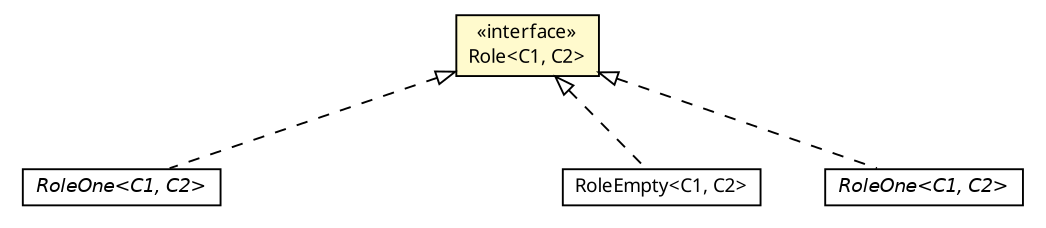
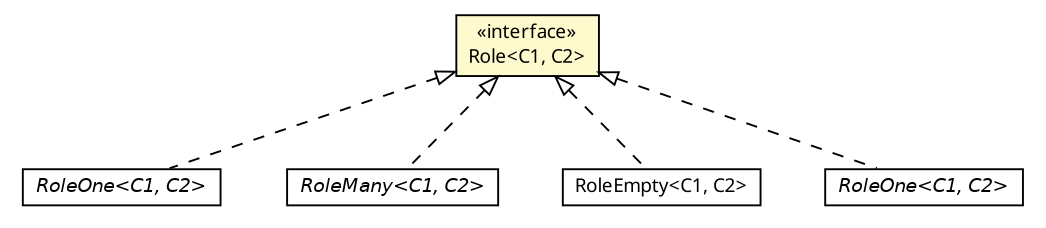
  digraph {
    fontname="Noto Sans"
    nodesep=0.25
    ranksep=0.5
    node [fontcolor=black fontname="Noto Sans" fontsize=10.0 shape=plaintext]
    edge [arrowtail=empty dir=back fontname="Noto Sans" fontsize=10 headport=p labelfontname=Helvetica labelfontsize=10 style=dashed tailport=p]
    n1 [label=<<table title="dml.runtime.RoleOne" border="0" cellborder="1" cellspacing="0" cellpadding="2" port="p" href="./RoleOne.html"> 		<tr><td><table border="0" cellspacing="0" cellpadding="1"> <tr><td align="center" balign="center"><font face="Helvetica-Oblique"> RoleOne&lt;C1, C2&gt; </font></td></tr> 		</table></td></tr> 		</table>>]
+   n2 [label=<<table title="dml.runtime.RoleMany" border="0" cellborder="1" cellspacing="0" cellpadding="2" port="p" href="./RoleMany.html"> 		<tr><td><table border="0" cellspacing="0" cellpadding="1"> <tr><td align="center" balign="center"><font face="Helvetica-Oblique"> RoleMany&lt;C1, C2&gt; </font></td></tr> 		</table></td></tr> 		</table>>]
    n3 [label=<<table title="dml.runtime.RoleEmpty" border="0" cellborder="1" cellspacing="0" cellpadding="2" port="p" href="./RoleEmpty.html"> 		<tr><td><table border="0" cellspacing="0" cellpadding="1"> <tr><td align="center" balign="center"> RoleEmpty&lt;C1, C2&gt; </td></tr> 		</table></td></tr> 		</table>>]
    n4 [label=<<table title="dml.runtime.Role" border="0" cellborder="1" cellspacing="0" cellpadding="2" port="p" bgcolor="lemonChiffon" href="./Role.html"> 		<tr><td><table border="0" cellspacing="0" cellpadding="1"> <tr><td align="center" balign="center"> &#171;interface&#187; </td></tr> <tr><td align="center" balign="center"> Role&lt;C1, C2&gt; </td></tr> 		</table></td></tr> 		</table>>]
    n5 [label=<<table title="pt.ist.fenixframework.pstm.dml.RoleOne" border="0" cellborder="1" cellspacing="0" cellpadding="2" port="p" href="../../pt/ist/fenixframework/pstm/dml/RoleOne.html"> 		<tr><td><table border="0" cellspacing="0" cellpadding="1"> <tr><td align="center" balign="center"><font face="Helvetica-Oblique"> RoleOne&lt;C1, C2&gt; </font></td></tr> 		</table></td></tr> 		</table>>]
    n4 -> n1
+   n4 -> n2
    n4 -> n3
    n4 -> n5
  }
